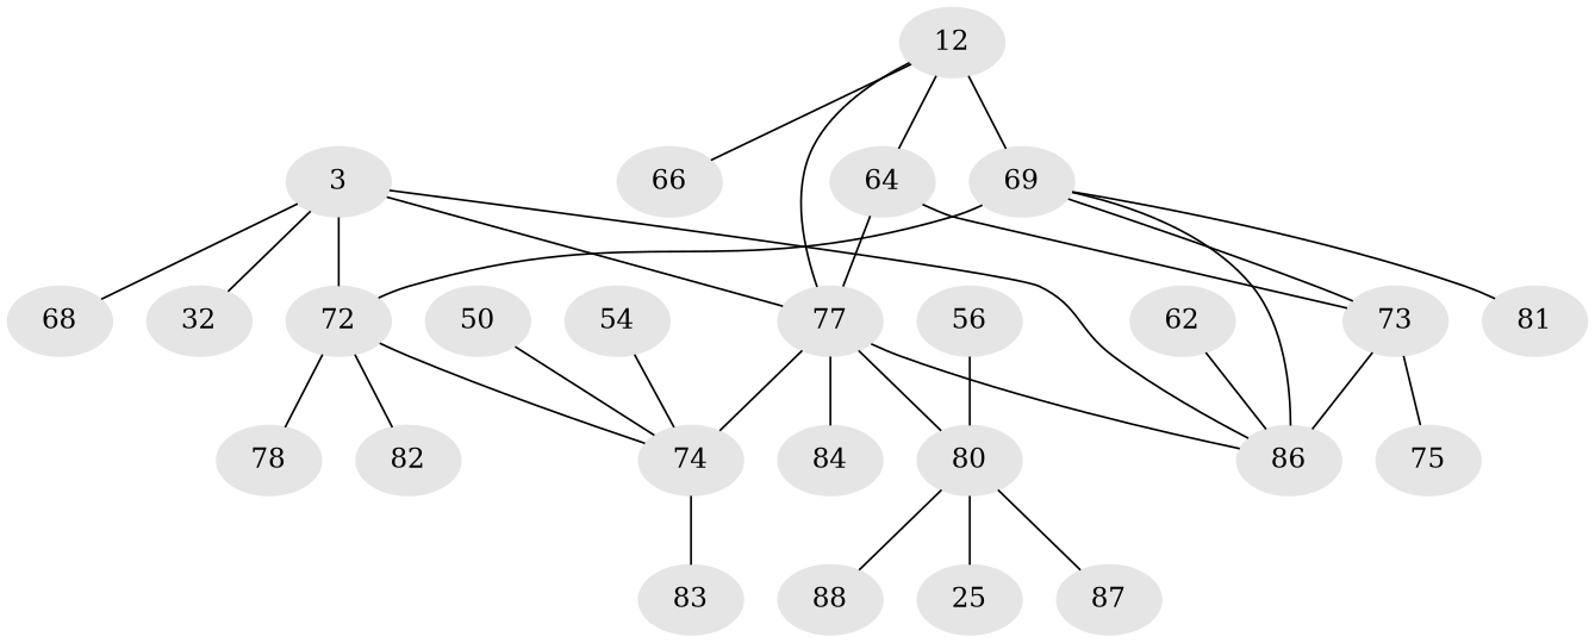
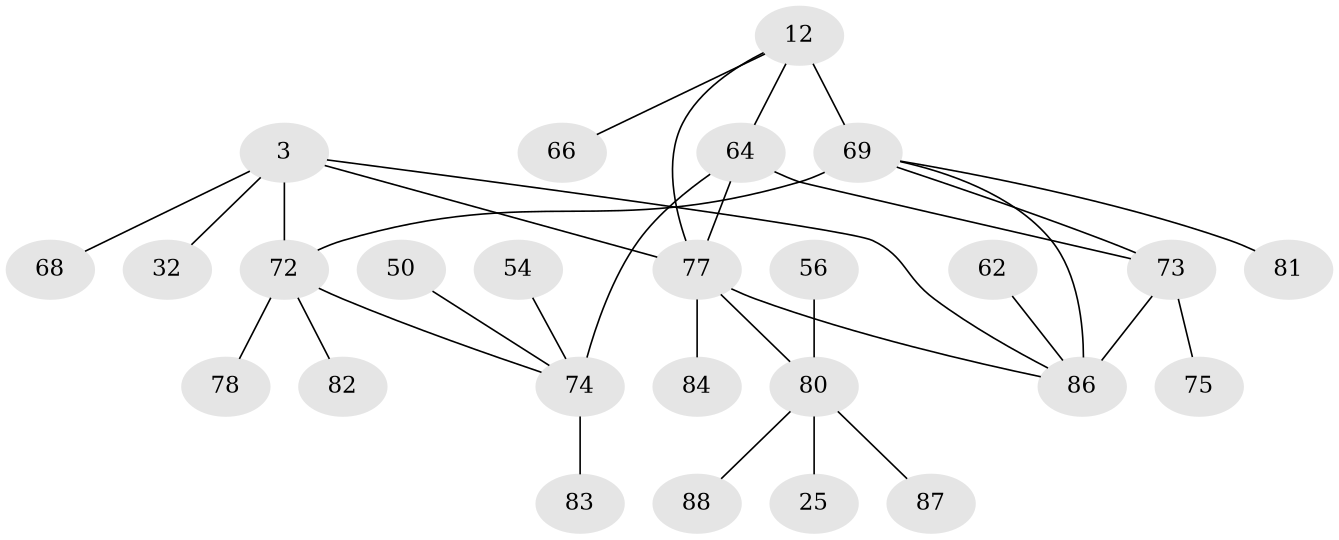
  graph {
    node [color=gray90 style=filled]
    3 [super="+1"]
    32
    68
    72 [super="+4+26+48"]
    77 [super="+67+70+8+33+34+36+38+65+76"]
    86 [super="+37"]
    74 [super="+41+16+27+43"]
    78 [super="+25+60+71"]
    82
    80 [super="+79+47+55"]
    84
    12 [super="+9"]
    64 [super="+15+21+29+57+58"]
    66
    69 [super="+35+44+45+49+52+63"]
    73 [super="+23+46+39+51+53+59+61"]
    81 [super="+30"]
    83
    50
    54
    n21 [label=25]
    87 [super="+42"]
    88
    56
    62 [super="+24"]
    75
    3 -- 32
    3 -- 68
    3 -- 72 [weight=4]
    3 -- 77
    3 -- 86
    72 -- 74
    72 -- 78
    72 -- 82
    77 -- 86
    77 -- 80 [weight=4]
    77 -- 84
    74 -- 83
    80 -- n21
    80 -- 87
    80 -- 88
    12 -- 77 [weight=2]
    12 -- 64
    12 -- 66
    12 -- 69 [weight=4]
    64 -- 77
-   77 -- 74 [weight=4]
+   64 -- 74 [weight=4]
    64 -- 73
    69 -- 72
    69 -- 86
    69 -- 73
    69 -- 81
    73 -- 86 [weight=4]
    73 -- 75
    50 -- 74
    54 -- 74
    56 -- 80
    62 -- 86
  }
